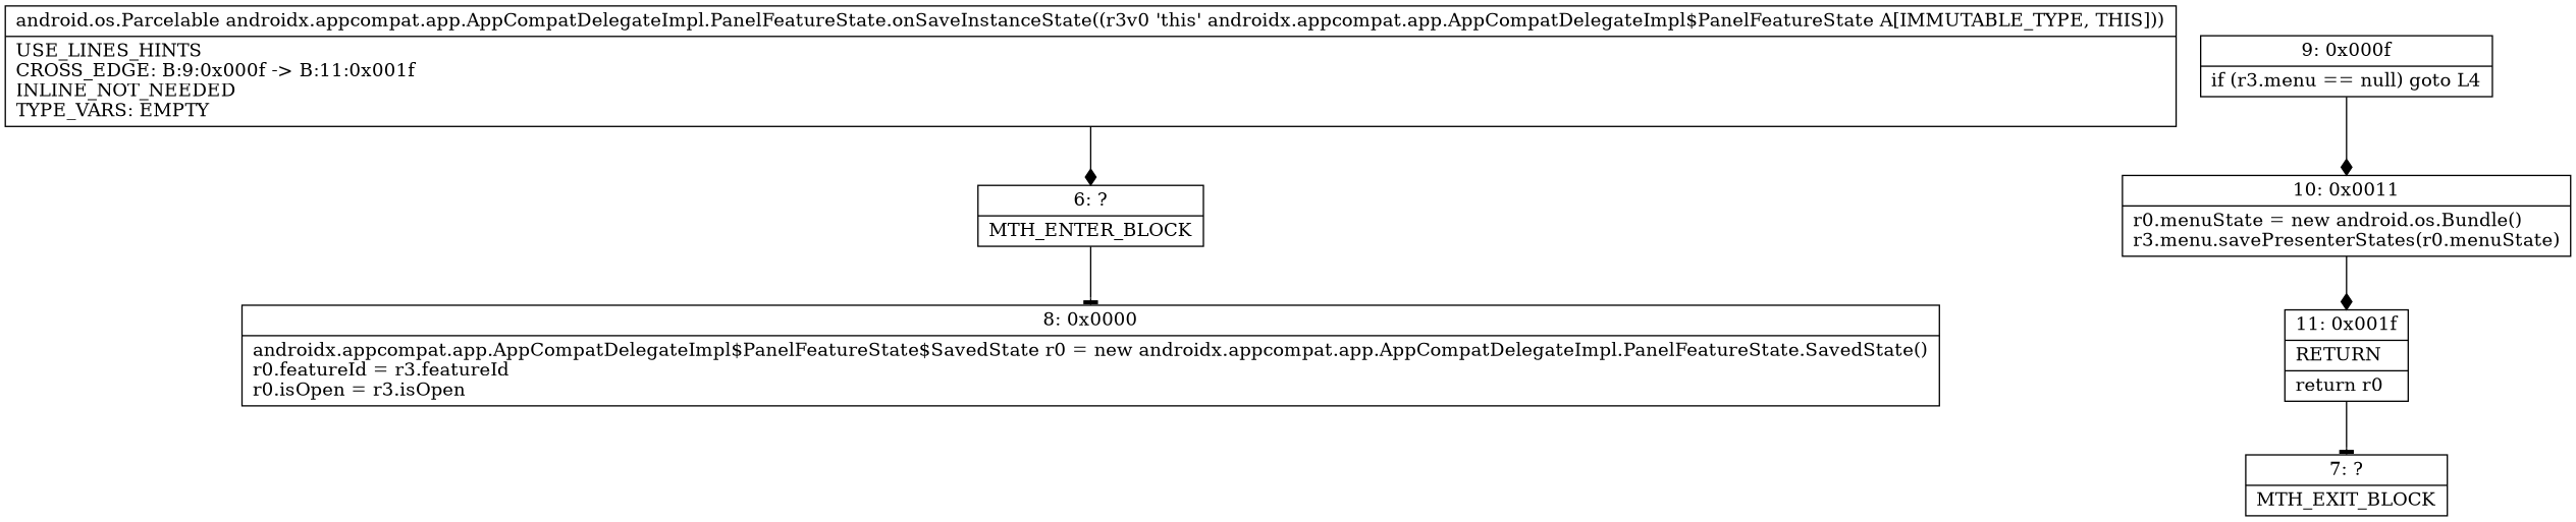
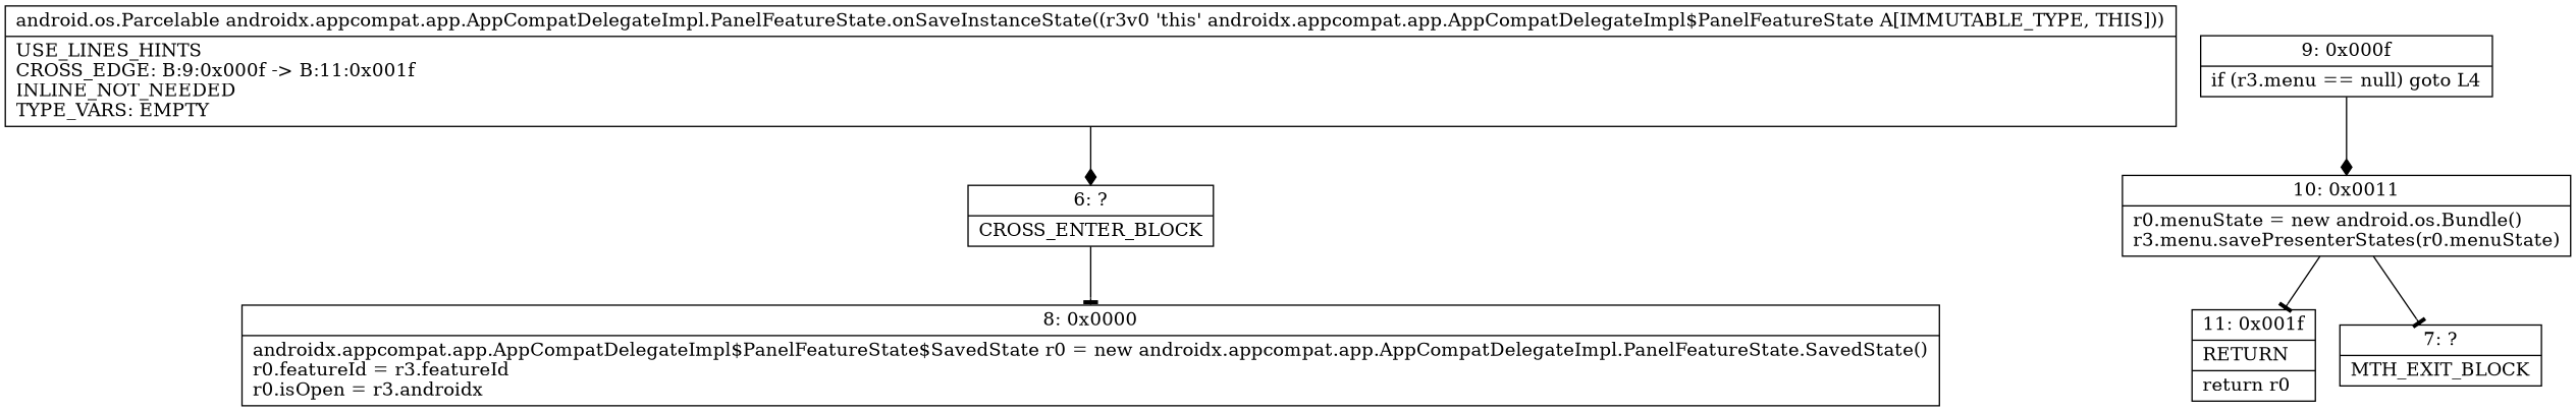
  digraph {
    node [shape=record]
    edge [arrowhead=diamond style=solid]
-   n1 [label="{6\:\ ?|MTH_ENTER_BLOCK\l}"]
-   n2 [label="{8\:\ 0x0000|androidx.appcompat.app.AppCompatDelegateImpl$PanelFeatureState$SavedState r0 = new androidx.appcompat.app.AppCompatDelegateImpl.PanelFeatureState.SavedState()\lr0.featureId = r3.featureId\lr0.isOpen = r3.isOpen\l}"]
+   n1 [label="{6\:\ ?|CROSS_ENTER_BLOCK\l}"]
+   n2 [label="{8\:\ 0x0000|androidx.appcompat.app.AppCompatDelegateImpl$PanelFeatureState$SavedState r0 = new androidx.appcompat.app.AppCompatDelegateImpl.PanelFeatureState.SavedState()\lr0.featureId = r3.featureId\lr0.isOpen = r3.androidx\l}"]
    n3 [label="{9\:\ 0x000f|if (r3.menu == null) goto L4\l}"]
    n4 [label="{10\:\ 0x0011|r0.menuState = new android.os.Bundle()\lr3.menu.savePresenterStates(r0.menuState)\l}"]
    n5 [label="{11\:\ 0x001f|RETURN\l|return r0\l}"]
    n6 [label="{7\:\ ?|MTH_EXIT_BLOCK\l}"]
    n7 [label="{android.os.Parcelable androidx.appcompat.app.AppCompatDelegateImpl.PanelFeatureState.onSaveInstanceState((r3v0 'this' androidx.appcompat.app.AppCompatDelegateImpl$PanelFeatureState A[IMMUTABLE_TYPE, THIS]))  | USE_LINES_HINTS\lCROSS_EDGE: B:9:0x000f \-\> B:11:0x001f\lINLINE_NOT_NEEDED\lTYPE_VARS: EMPTY\l}"]
    n1 -> n2 [arrowhead=tee]
    n3 -> n4
-   n4 -> n5
-   n5 -> n6 [arrowhead=tee]
+   n4 -> n5 [arrowhead=tee]
+   n4 -> n6 [arrowhead=tee]
    n7 -> n1
  }
